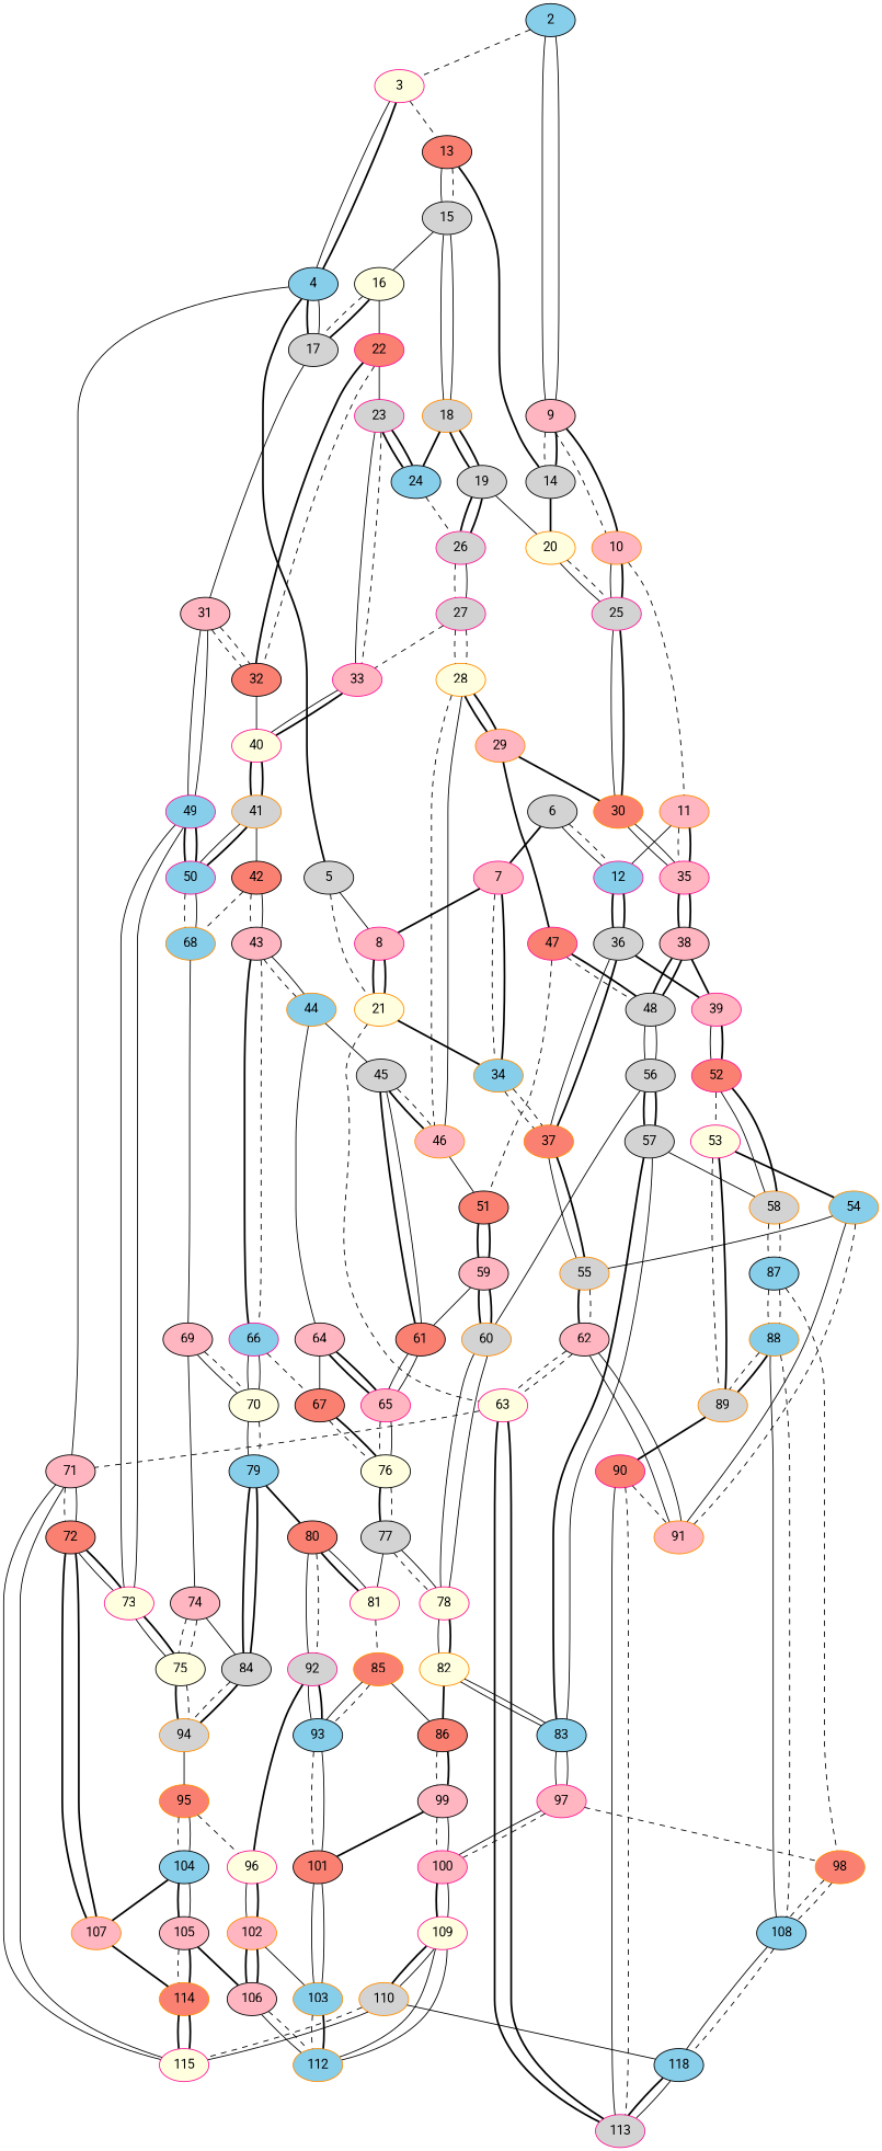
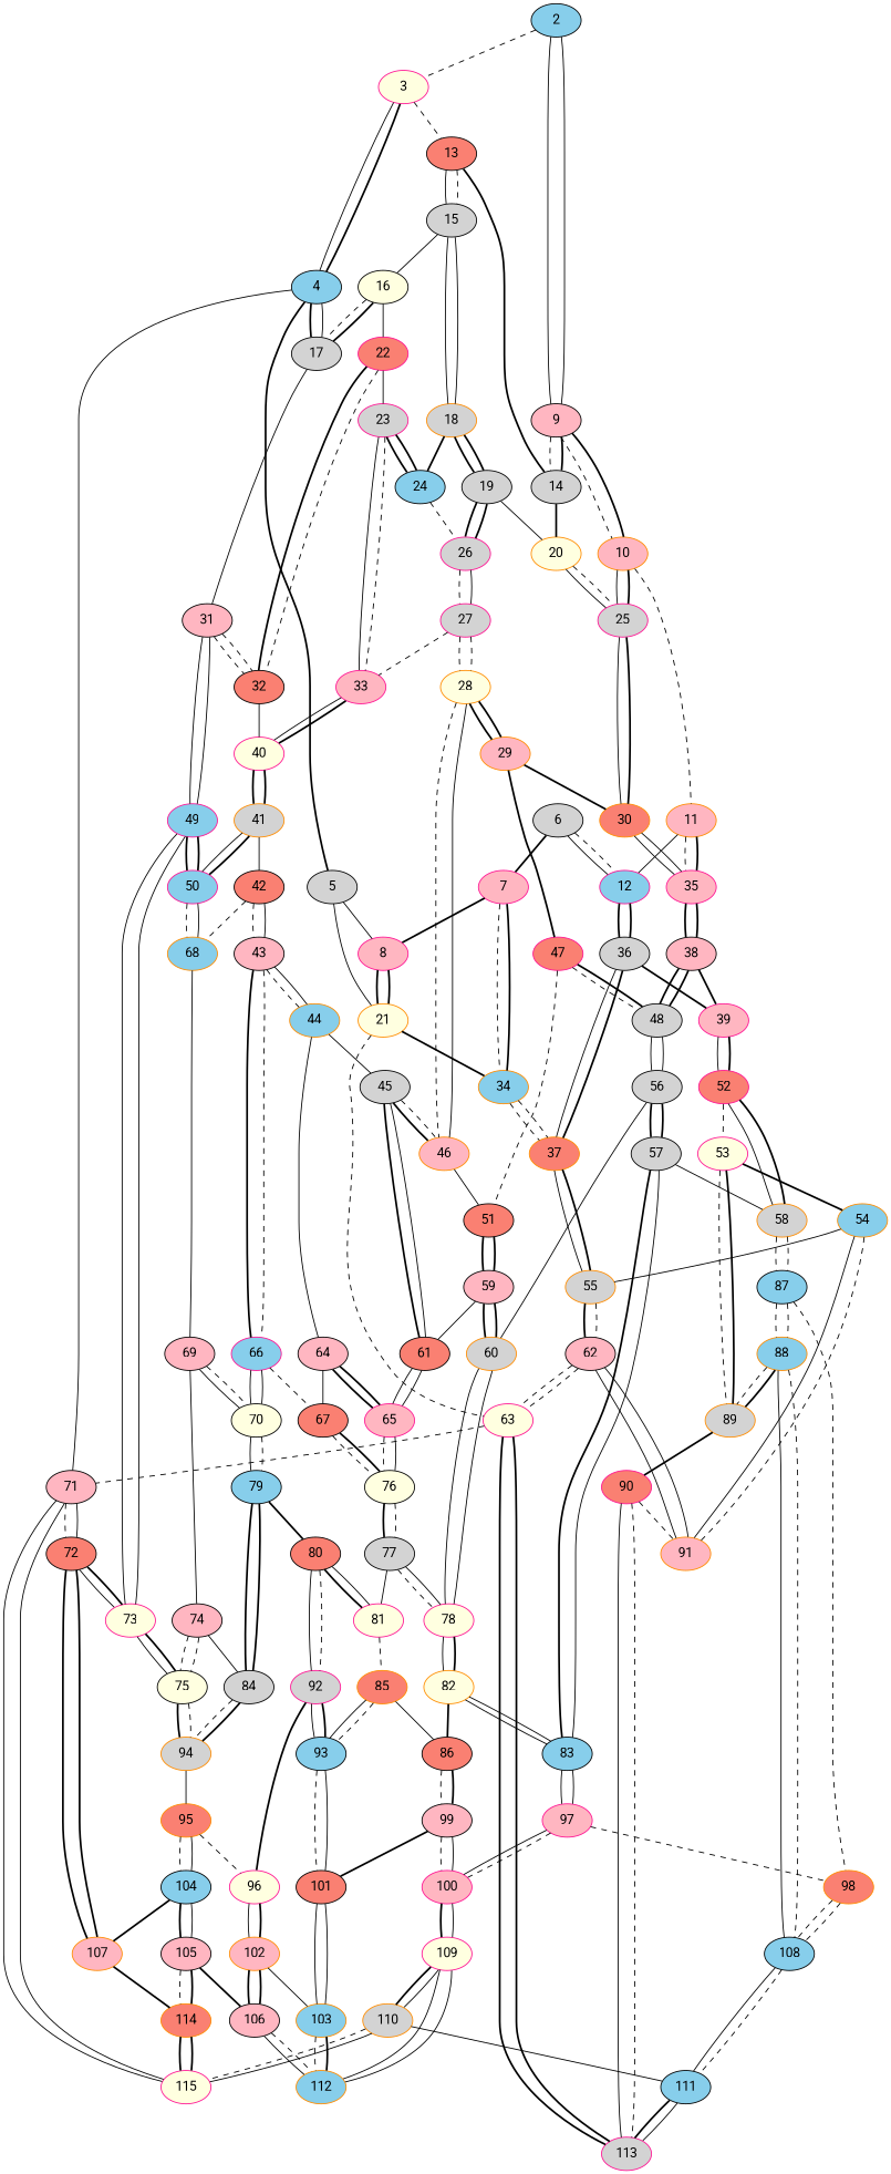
  graph {
    fontname=Roboto
    node [color=black fillcolor=lightpink fontname=Roboto style=filled]
    edge [fontname=Roboto style=solid]
    2 [fillcolor=skyblue]
    3 [color=deeppink fillcolor=lightyellow]
    9
    6 [fillcolor=lightgrey]
    7 [color=deeppink]
    12 [color=deeppink fillcolor=skyblue]
    4 [fillcolor=skyblue]
    13 [fillcolor=salmon]
    10 [color=darkorange]
    14 [fillcolor=lightgrey]
    5 [fillcolor=lightgrey]
    17 [fillcolor=lightgrey]
    71
    15 [fillcolor=lightgrey]
    8 [color=deeppink]
    21 [color=darkorange fillcolor=lightyellow]
    31
    72 [fillcolor=salmon]
    115 [color=deeppink fillcolor=lightyellow]
    34 [color=darkorange fillcolor=skyblue]
    63 [color=deeppink fillcolor=lightyellow]
    36 [fillcolor=lightgrey]
    37 [color=darkorange fillcolor=salmon]
    11 [color=darkorange]
    25 [color=deeppink fillcolor=lightgrey]
    20 [color=darkorange fillcolor=lightyellow]
    35 [color=deeppink]
    30 [color=darkorange fillcolor=salmon]
    38
    39 [color=deeppink]
    16 [fillcolor=lightyellow]
    18 [color=darkorange fillcolor=lightgrey]
    22 [color=deeppink fillcolor=salmon]
    19 [fillcolor=lightgrey]
    24 [fillcolor=skyblue]
    23 [color=deeppink fillcolor=lightgrey]
    32 [fillcolor=salmon]
    49 [color=deeppink fillcolor=skyblue]
    26 [color=deeppink fillcolor=lightgrey]
    27 [color=deeppink fillcolor=lightgrey]
    113 [color=deeppink fillcolor=lightgrey]
    33 [color=deeppink]
    40 [color=deeppink fillcolor=lightyellow]
    28 [color=darkorange fillcolor=lightyellow]
    29 [color=darkorange]
    46 [color=darkorange]
    47 [color=deeppink fillcolor=salmon]
    51 [fillcolor=salmon]
    48 [fillcolor=lightgrey]
    50 [color=deeppink fillcolor=skyblue]
    73 [color=deeppink fillcolor=lightyellow]
    41 [color=darkorange fillcolor=lightgrey]
    55 [color=darkorange fillcolor=lightgrey]
    52 [color=deeppink fillcolor=salmon]
    62
    56 [fillcolor=lightgrey]
    53 [color=deeppink fillcolor=lightyellow]
    58 [color=darkorange fillcolor=lightgrey]
    42 [fillcolor=salmon]
    43
    68 [color=darkorange fillcolor=skyblue]
    44 [color=darkorange fillcolor=skyblue]
    66 [color=deeppink fillcolor=skyblue]
    69
    45 [fillcolor=lightgrey]
    64
    67 [fillcolor=salmon]
    70 [fillcolor=lightyellow]
    61 [fillcolor=salmon]
    65 [color=deeppink]
    59
    57 [fillcolor=lightgrey]
    60 [color=darkorange fillcolor=lightgrey]
    75 [fillcolor=lightyellow]
    54 [color=darkorange fillcolor=skyblue]
    89 [color=darkorange fillcolor=lightgrey]
    87 [fillcolor=skyblue]
    91 [color=darkorange]
    90 [color=deeppink fillcolor=salmon]
    83 [fillcolor=skyblue]
    78 [color=deeppink fillcolor=lightyellow]
    97 [color=deeppink]
    88 [color=darkorange fillcolor=skyblue]
    98 [color=darkorange fillcolor=salmon]
    82 [color=darkorange fillcolor=lightyellow]
    76 [fillcolor=lightyellow]
    77 [fillcolor=lightgrey]
    79 [fillcolor=skyblue]
    74
    84 [fillcolor=lightgrey]
    80 [fillcolor=salmon]
    107 [color=darkorange]
    114 [color=darkorange fillcolor=salmon]
    94 [color=darkorange fillcolor=lightgrey]
    95 [color=darkorange fillcolor=salmon]
    81 [color=deeppink fillcolor=lightyellow]
    85 [color=darkorange fillcolor=salmon]
    86 [fillcolor=salmon]
    92 [color=deeppink fillcolor=lightgrey]
    93 [fillcolor=skyblue]
    96 [color=deeppink fillcolor=lightyellow]
    99
    100 [color=deeppink]
    101 [fillcolor=salmon]
    108 [fillcolor=skyblue]
-   111 [fillcolor=skyblue label=118]
+   111 [fillcolor=skyblue]
    102 [color=darkorange]
    103 [color=darkorange fillcolor=skyblue]
    104 [fillcolor=skyblue]
    105
    106
    109 [color=deeppink fillcolor=lightyellow]
    112 [color=darkorange fillcolor=skyblue]
    110 [color=darkorange fillcolor=lightgrey]
    2 -- 3 [style=dashed]
    2 -- 9
    2 -- 9
    3 -- 4
    3 -- 4 [style=bold]
    3 -- 13 [style=dashed]
    9 -- 10 [style=dashed]
    9 -- 10 [style=bold]
    9 -- 14 [style=dashed]
    9 -- 14 [style=bold]
    6 -- 7 [style=bold]
    6 -- 12
    6 -- 12 [style=dashed]
    7 -- 8 [style=bold]
    7 -- 34 [style=dashed]
    7 -- 34 [style=bold]
    12 -- 36 [style=bold]
    12 -- 36 [style=bold]
    4 -- 5 [style=bold]
    4 -- 17 [style=bold]
    4 -- 17
    4 -- 71
    13 -- 14 [style=bold]
    13 -- 15
    13 -- 15 [style=dashed]
    10 -- 11 [style=dashed]
    10 -- 25
    10 -- 25 [style=bold]
    14 -- 20 [style=bold]
    5 -- 8
-   5 -- 21 [style=dashed]
+   5 -- 21
    17 -- 31
    71 -- 72 [style=dashed]
    71 -- 72
    71 -- 115
    71 -- 115
    15 -- 16
    15 -- 18
    15 -- 18
    8 -- 21 [style=bold]
    8 -- 21 [style=bold]
    21 -- 34 [style=bold]
    21 -- 63 [style=dashed]
    31 -- 32 [style=dashed]
    31 -- 32 [style=dashed]
    31 -- 49
    31 -- 49
    72 -- 73
    72 -- 73 [style=bold]
    72 -- 107 [style=bold]
    72 -- 107 [style=bold]
    34 -- 37 [style=dashed]
    34 -- 37 [style=dashed]
    63 -- 71 [style=dashed]
    63 -- 113 [style=bold]
    63 -- 113 [style=bold]
    36 -- 37
    36 -- 37 [style=bold]
    36 -- 39 [style=bold]
    37 -- 55
    37 -- 55 [style=bold]
    11 -- 12
    11 -- 35 [style=dashed]
    11 -- 35 [style=bold]
    25 -- 30
    25 -- 30 [style=bold]
    20 -- 25
    20 -- 25 [style=dashed]
    35 -- 38 [style=bold]
    35 -- 38 [style=bold]
    30 -- 35
    30 -- 35
    38 -- 39 [style=bold]
    38 -- 48 [style=bold]
    38 -- 48 [style=bold]
    39 -- 52
    39 -- 52 [style=bold]
    16 -- 17 [style=dashed]
    16 -- 17 [style=bold]
    16 -- 22
    18 -- 19 [style=bold]
    18 -- 19 [style=bold]
    18 -- 24 [style=bold]
    22 -- 23
    22 -- 32 [style=bold]
    22 -- 32 [style=dashed]
    19 -- 20
    19 -- 26 [style=bold]
    19 -- 26 [style=bold]
    24 -- 26 [style=dashed]
    23 -- 24 [style=bold]
    23 -- 24 [style=bold]
    23 -- 33
    23 -- 33 [style=dashed]
    32 -- 40
    49 -- 50 [style=bold]
    49 -- 50 [style=bold]
    49 -- 73
    49 -- 73
    26 -- 27 [style=dashed]
    26 -- 27
    27 -- 33 [style=dashed]
    27 -- 28 [style=dashed]
    27 -- 28 [style=dashed]
    33 -- 40
    33 -- 40 [style=bold]
    40 -- 41 [style=bold]
    40 -- 41 [style=bold]
    28 -- 29 [style=bold]
    28 -- 29 [style=bold]
    28 -- 46 [style=dashed]
    28 -- 46
    29 -- 30 [style=bold]
    29 -- 47 [style=bold]
    46 -- 51
    47 -- 51 [style=dashed]
    47 -- 48 [style=dashed]
    47 -- 48 [style=bold]
    51 -- 59 [style=bold]
    51 -- 59 [style=bold]
    48 -- 56
    48 -- 56
    50 -- 68 [style=dashed]
    50 -- 68
    73 -- 75
    73 -- 75 [style=bold]
    41 -- 50
    41 -- 50 [style=bold]
    41 -- 42
    55 -- 62 [style=bold]
    55 -- 62 [style=dashed]
    52 -- 53 [style=dashed]
    52 -- 58
    52 -- 58 [style=bold]
    62 -- 63 [style=dashed]
    62 -- 63 [style=dashed]
    62 -- 91
    62 -- 91
    56 -- 57 [style=bold]
    56 -- 57 [style=bold]
    56 -- 60
    53 -- 54 [style=bold]
    53 -- 89 [style=dashed]
    53 -- 89 [style=bold]
    58 -- 87 [style=dashed]
    58 -- 87 [style=dashed]
    42 -- 43 [style=dashed]
    42 -- 43
    42 -- 68 [style=dashed]
    43 -- 44 [style=dashed]
    43 -- 44
    43 -- 66 [style=bold]
    43 -- 66 [style=dashed]
    68 -- 69
    44 -- 45
    44 -- 64
    66 -- 67 [style=dashed]
    66 -- 70
    66 -- 70
    69 -- 70
    69 -- 70 [style=dashed]
    69 -- 74
    45 -- 46 [style=bold]
    45 -- 46 [style=dashed]
    45 -- 61 [style=bold]
    45 -- 61
    64 -- 67
    64 -- 65 [style=bold]
    64 -- 65 [style=bold]
    67 -- 76 [style=dashed]
    67 -- 76 [style=bold]
    70 -- 79
    70 -- 79 [style=dashed]
    61 -- 65
    61 -- 65
    65 -- 76 [style=dashed]
    65 -- 76
    59 -- 61
    59 -- 60 [style=bold]
    59 -- 60 [style=bold]
    57 -- 58
    57 -- 83 [style=bold]
    57 -- 83
    60 -- 78
    60 -- 78
    75 -- 94 [style=bold]
    75 -- 94 [style=dashed]
    54 -- 55
    54 -- 91
    54 -- 91 [style=dashed]
    89 -- 90 [style=bold]
    87 -- 88 [style=dashed]
    87 -- 88 [style=dashed]
    87 -- 98 [style=dashed]
    90 -- 113
    90 -- 113 [style=dashed]
    90 -- 91 [style=dashed]
    83 -- 97
    83 -- 97
    78 -- 82
    78 -- 82 [style=bold]
    97 -- 98 [style=dashed]
    97 -- 100
    97 -- 100 [style=dashed]
    88 -- 89 [style=dashed]
    88 -- 89 [style=bold]
    88 -- 108
    88 -- 108 [style=dashed]
    98 -- 108 [style=dashed]
    98 -- 108 [style=dashed]
    82 -- 83
    82 -- 83
    82 -- 86 [style=bold]
    76 -- 77 [style=bold]
    76 -- 77 [style=dashed]
    77 -- 78 [style=dashed]
    77 -- 78
    77 -- 81
    79 -- 84 [style=bold]
    79 -- 84 [style=bold]
    79 -- 80 [style=bold]
    74 -- 75 [style=dashed]
    74 -- 75 [style=dashed]
    74 -- 84
    84 -- 94 [style=dashed]
    84 -- 94 [style=bold]
    80 -- 81 [style=bold]
    80 -- 81
    80 -- 92
    80 -- 92 [style=dashed]
    107 -- 114 [style=bold]
    114 -- 115 [style=bold]
    114 -- 115 [style=bold]
    94 -- 95
    95 -- 96 [style=dashed]
    95 -- 104 [style=dashed]
    95 -- 104
    81 -- 85 [style=dashed]
    85 -- 86
    85 -- 93
    85 -- 93 [style=dashed]
    86 -- 99 [style=dashed]
    86 -- 99 [style=bold]
    92 -- 93
    92 -- 93 [style=bold]
    92 -- 96 [style=bold]
    93 -- 101 [style=dashed]
    93 -- 101
    96 -- 102
    96 -- 102 [style=bold]
    99 -- 100 [style=dashed]
    99 -- 100
    99 -- 101 [style=bold]
    100 -- 109 [style=bold]
    100 -- 109
    101 -- 103
    101 -- 103
    108 -- 111
    108 -- 111 [style=dashed]
    111 -- 113 [style=bold]
    111 -- 113
    102 -- 103
    102 -- 106 [style=bold]
    102 -- 106 [style=bold]
    103 -- 112 [style=dashed]
    103 -- 112 [style=bold]
    104 -- 107 [style=bold]
    104 -- 105 [style=bold]
    104 -- 105
    105 -- 114 [style=dashed]
    105 -- 114 [style=bold]
    105 -- 106 [style=bold]
    106 -- 112
    106 -- 112 [style=dashed]
    109 -- 112
    109 -- 112
    109 -- 110 [style=bold]
    109 -- 110
    110 -- 115 [style=dashed]
    110 -- 115
    110 -- 111
  }
